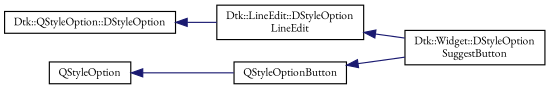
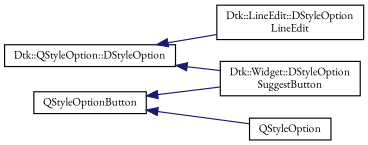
  digraph {
    fontname="EB Garamond"
    rankdir=LR
    node [color=black fillcolor=white fontname="EB Garamond" fontsize=10 shape=record style=filled]
    edge [color=midnightblue dir=back fontname="EB Garamond" fontsize=10 labelfontname=Helvetica labelfontsize=10 style=solid]
    n1 [height=0.2 label="Dtk::QStyleOption::DStyleOption" width=0.4]
    n2 [height=0.2 label="Dtk::LineEdit::DStyleOption\lLineEdit" width=0.4]
    n3 [height=0.2 label="Dtk::Widget::DStyleOption\lSuggestButton" width=0.4]
    n4 [height=0.2 label=QStyleOption width=0.4]
    n5 [height=0.2 label=QStyleOptionButton width=0.4]
    n1 -> n2
-   n2 -> n3
-   n4 -> n5
+   n1 -> n3
+   n5 -> n4
    n5 -> n3
  }
